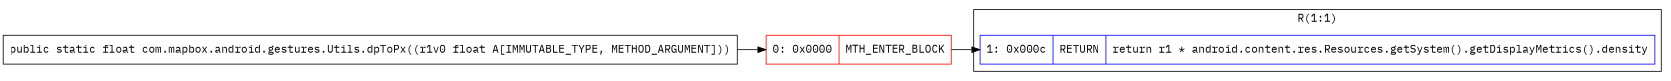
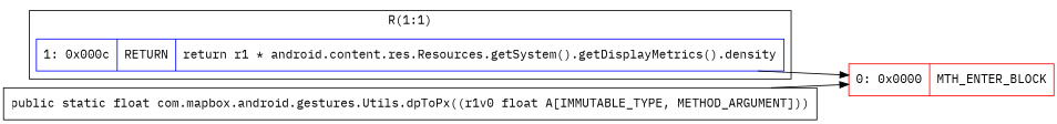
  digraph {
    rankdir=LR
    fontname="IBM Plex Mono"
    node [shape=record fontname="IBM Plex Mono"]
    edge [fontname="IBM Plex Mono"]
    n1 [color=blue label="{1\:\ 0x000c|RETURN\l|return r1 * android.content.res.Resources.getSystem().getDisplayMetrics().density\l}"]
    n2 [color=red label="{0\:\ 0x0000|MTH_ENTER_BLOCK\l}"]
    n3 [label="{public static float com.mapbox.android.gestures.Utils.dpToPx((r1v0 float A[IMMUTABLE_TYPE, METHOD_ARGUMENT])) }"]
    subgraph cluster_1 {
      label="R(1:1)"
      n1
    }
-   n2 -> n1
+   n1 -> n2
    n3 -> n2
  }
